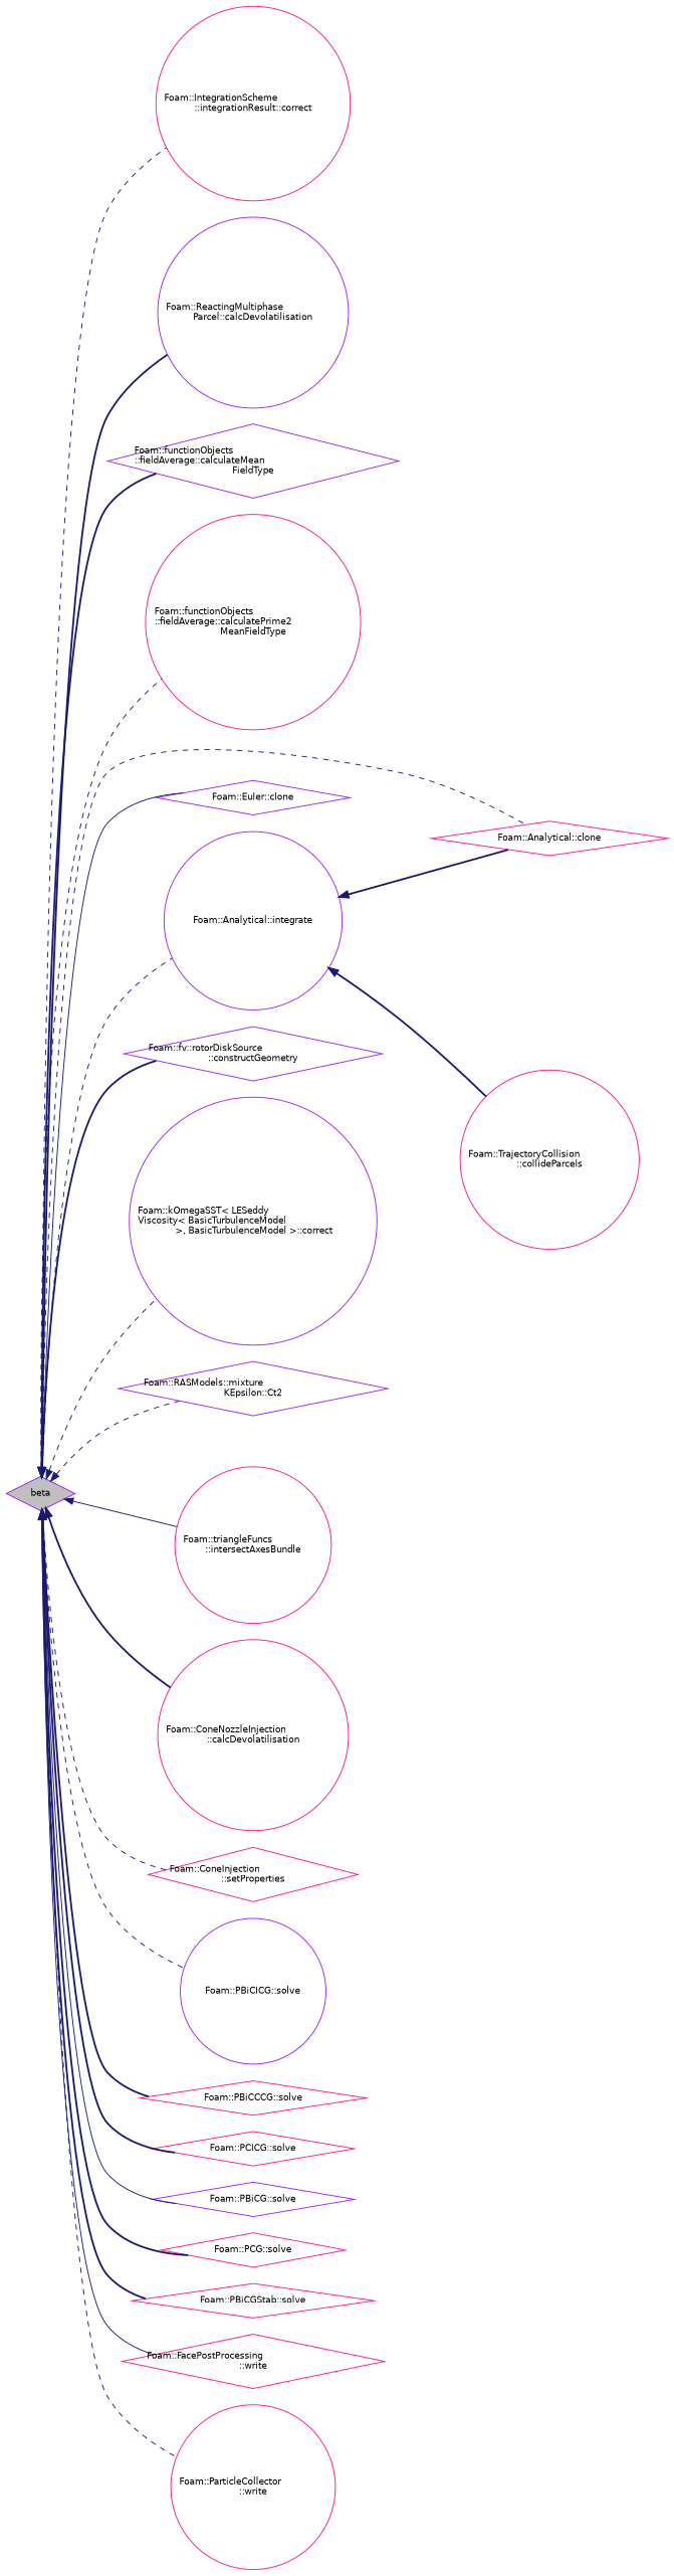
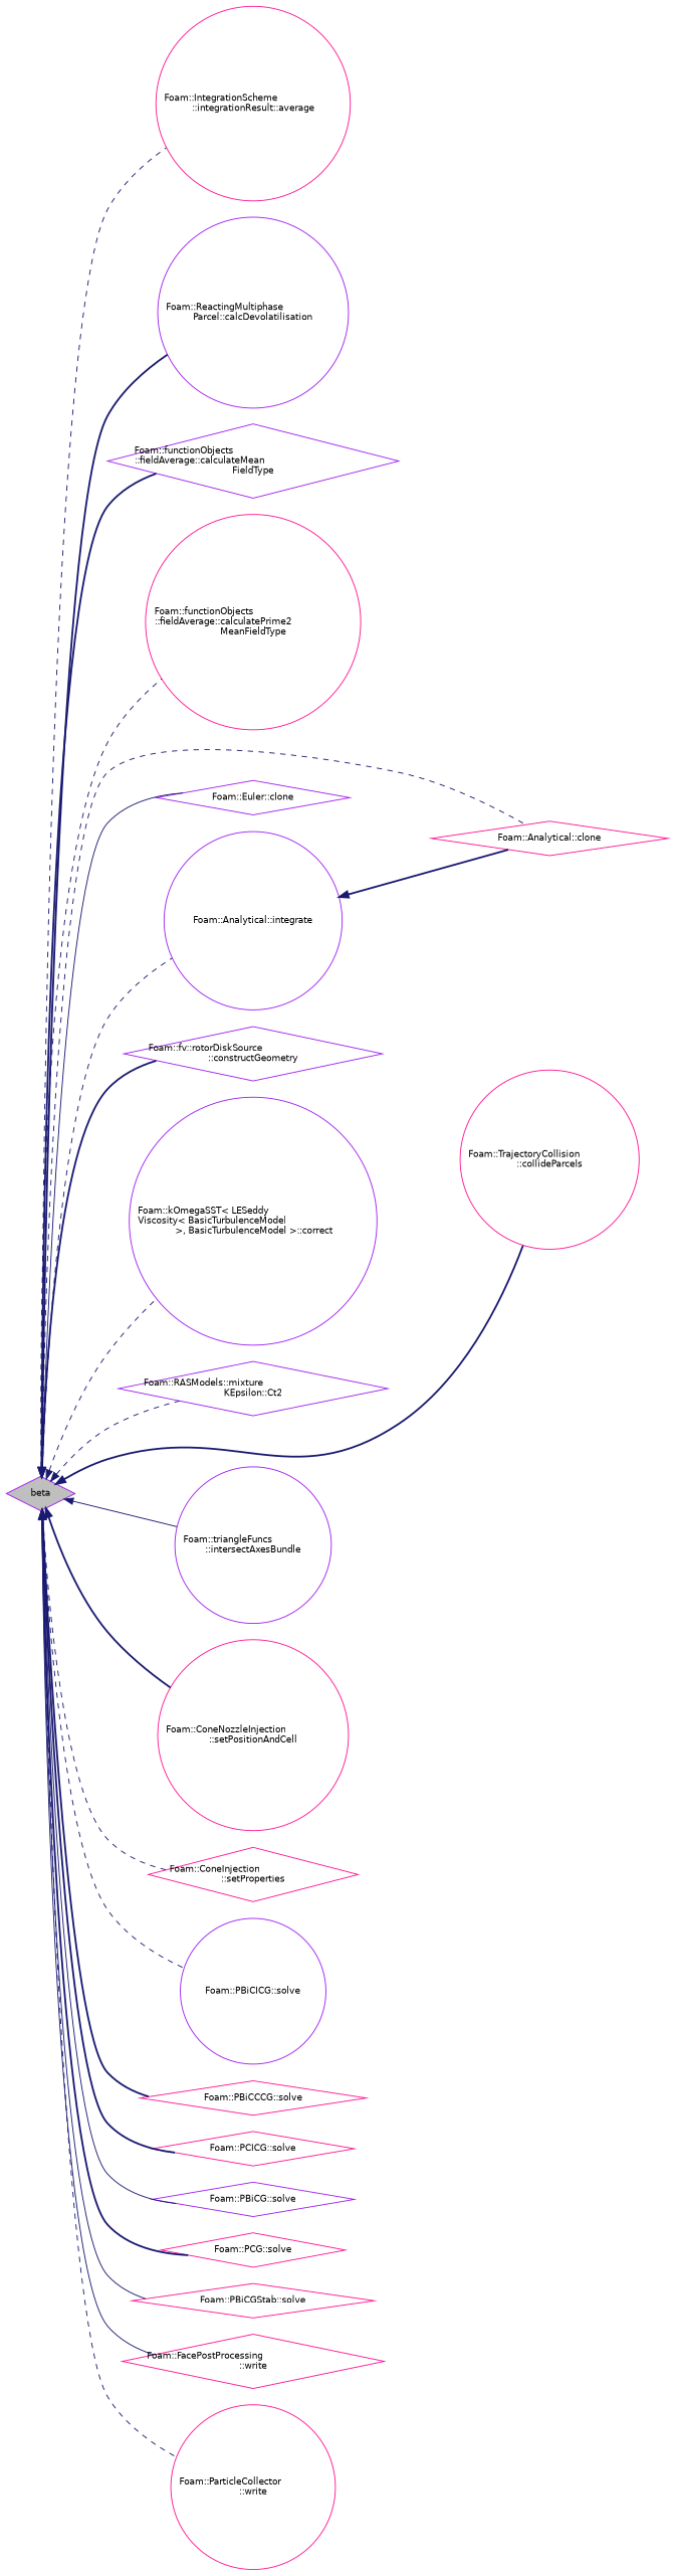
  digraph {
    rankdir=LR
    node [color=deeppink fontname=Helvetica fontsize=10 shape=diamond]
    edge [color=midnightblue dir=back fontname=Helvetica fontsize=10 labelfontname=Helvetica labelfontsize=10 style=bold]
    n1 [color=purple fillcolor=grey75 fontcolor=black height=0.2 label=beta style=filled width=0.4]
-   n2 [height=0.2 label="Foam::IntegrationScheme\l::integrationResult::correct" shape=circle width=0.4]
+   n2 [height=0.2 label="Foam::IntegrationScheme\l::integrationResult::average" shape=circle width=0.4]
    n3 [color=purple height=0.2 label="Foam::ReactingMultiphase\lParcel::calcDevolatilisation" shape=circle width=0.4]
    n4 [color=purple height=0.2 label="Foam::functionObjects\l::fieldAverage::calculateMean\lFieldType" width=0.4]
    n5 [height=0.2 label="Foam::functionObjects\l::fieldAverage::calculatePrime2\lMeanFieldType" shape=circle width=0.4]
    n6 [height=0.2 label="Foam::Analytical::clone" width=0.4]
    n7 [color=purple height=0.2 label="Foam::Euler::clone" width=0.4]
    n8 [height=0.2 label="Foam::TrajectoryCollision\l::collideParcels" shape=circle width=0.4]
    n9 [color=purple height=0.2 label="Foam::fv::rotorDiskSource\l::constructGeometry" width=0.4]
    n10 [color=purple height=0.2 label="Foam::kOmegaSST\< LESeddy\lViscosity\< BasicTurbulenceModel\l \>, BasicTurbulenceModel \>::correct" shape=circle width=0.4]
    n11 [color=purple height=0.2 label="Foam::RASModels::mixture\lKEpsilon::Ct2" width=0.4]
    n12 [color=purple height=0.2 label="Foam::Analytical::integrate" shape=circle width=0.4]
-   n13 [height=0.2 label="Foam::triangleFuncs\l::intersectAxesBundle" shape=circle width=0.4]
-   n14 [height=0.2 label="Foam::ConeNozzleInjection\l::calcDevolatilisation" shape=circle width=0.4]
+   n13 [color=purple height=0.2 label="Foam::triangleFuncs\l::intersectAxesBundle" shape=circle width=0.4]
+   n14 [height=0.2 label="Foam::ConeNozzleInjection\l::setPositionAndCell" shape=circle width=0.4]
    n15 [height=0.2 label="Foam::ConeInjection\l::setProperties" width=0.4]
    n16 [color=purple height=0.2 label="Foam::PBiCICG::solve" shape=circle width=0.4]
    n17 [height=0.2 label="Foam::PBiCCCG::solve" width=0.4]
    n18 [height=0.2 label="Foam::PCICG::solve" width=0.4]
    n19 [color=purple height=0.2 label="Foam::PBiCG::solve" width=0.4]
    n20 [height=0.2 label="Foam::PCG::solve" width=0.4]
    n21 [height=0.2 label="Foam::PBiCGStab::solve" width=0.4]
    n22 [height=0.2 label="Foam::FacePostProcessing\l::write" width=0.4]
    n23 [height=0.2 label="Foam::ParticleCollector\l::write" shape=circle width=0.4]
    n1 -> n2 [style=dashed]
    n1 -> n3
    n1 -> n4
    n1 -> n5 [style=dashed]
    n1 -> n6 [style=dashed]
    n1 -> n7 [style=solid]
-   n12 -> n8
+   n1 -> n8
    n1 -> n9
    n1 -> n10 [style=dashed]
    n1 -> n11 [style=dashed]
    n1 -> n12 [style=dashed]
    n1 -> n13 [style=solid]
    n1 -> n14
    n1 -> n15 [style=dashed]
    n1 -> n16 [style=dashed]
    n1 -> n17
    n1 -> n18
    n1 -> n19 [style=solid]
    n1 -> n20
-   n1 -> n21
+   n1 -> n21 [style=solid]
    n1 -> n22 [style=solid]
    n1 -> n23 [style=dashed]
    n12 -> n6
  }
